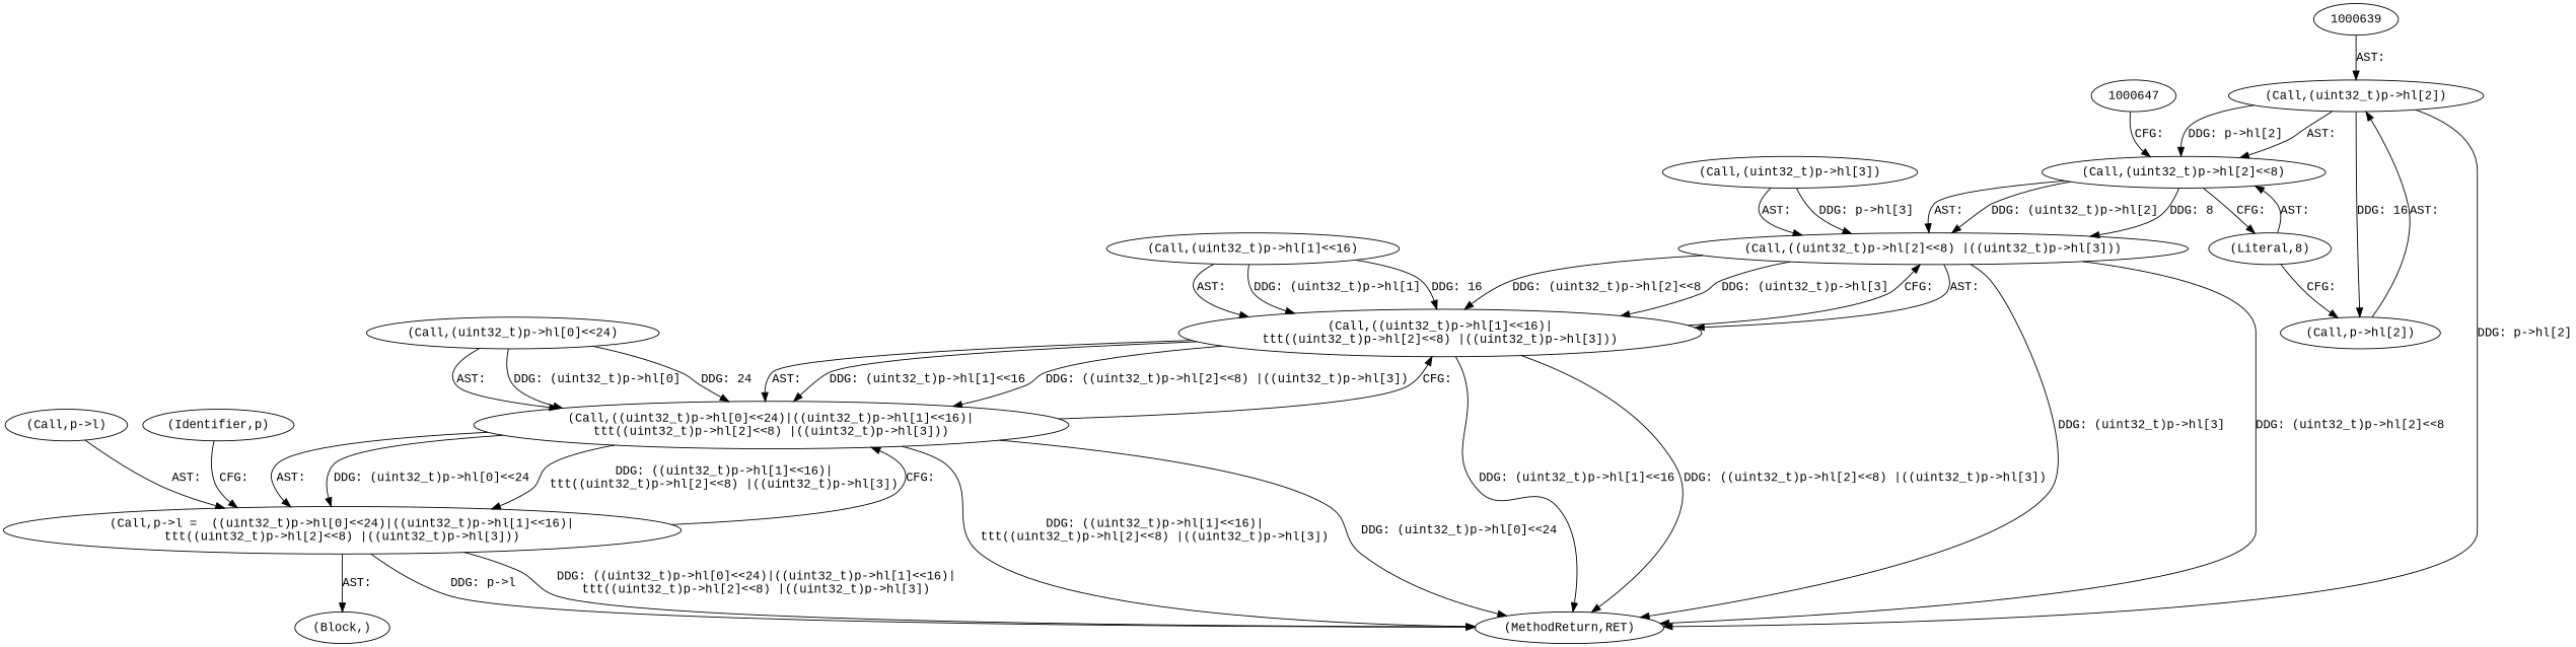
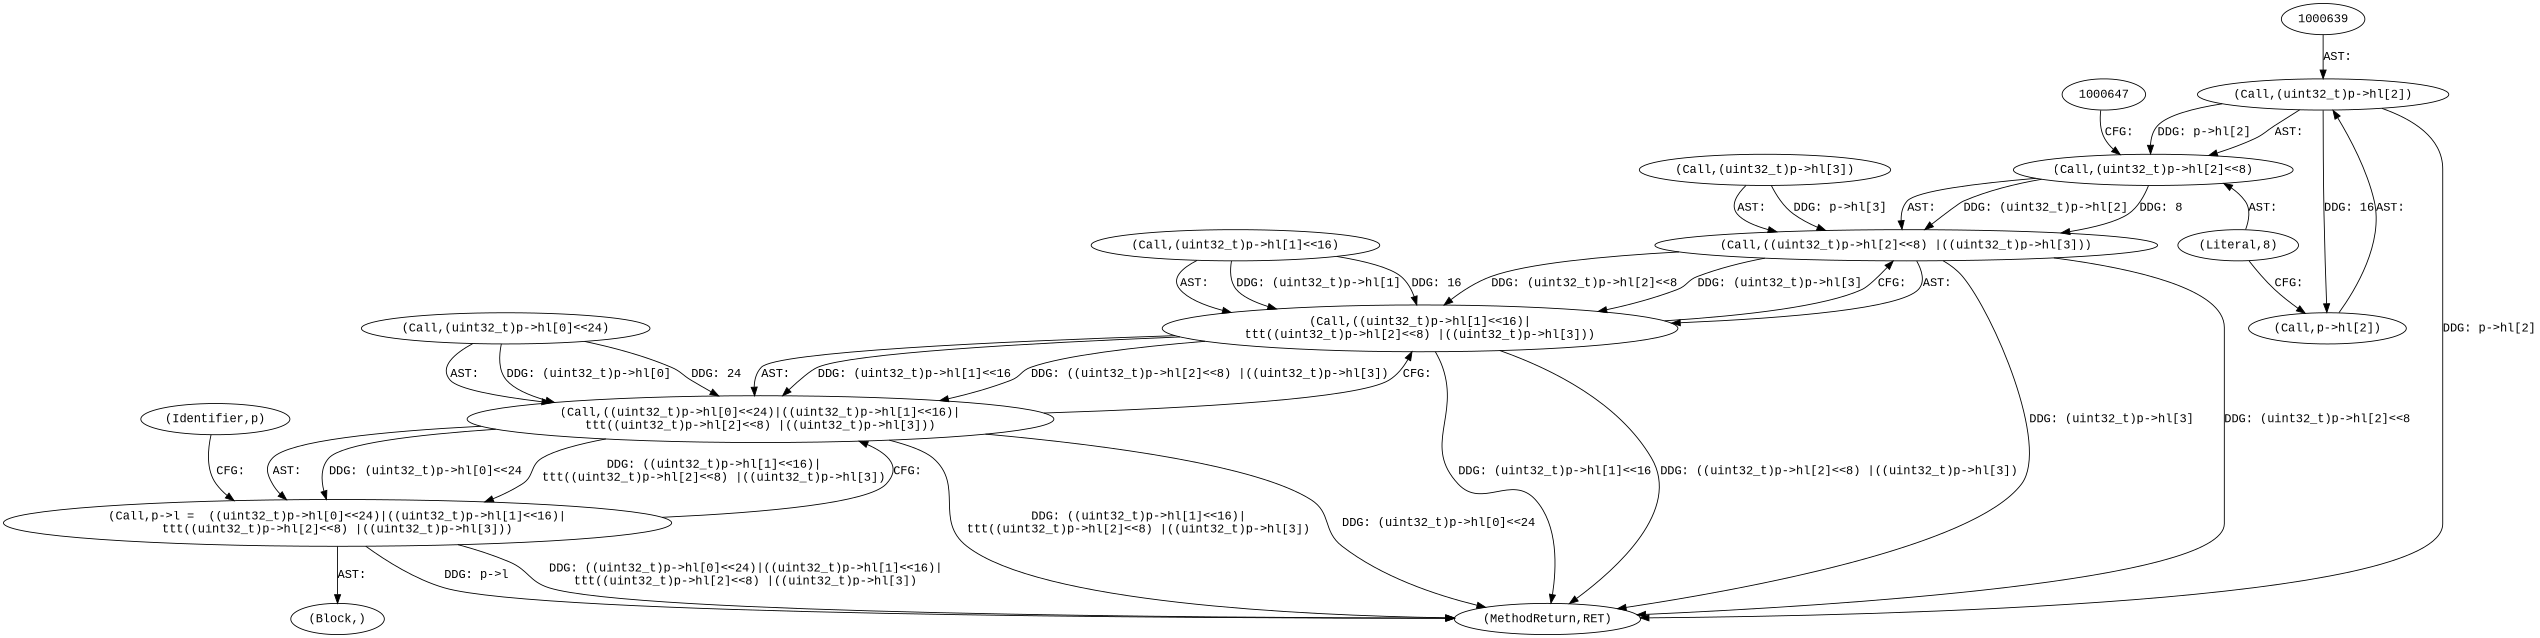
  digraph {
    fontname="Liberation Mono"
    node [fontname="Liberation Mono"]
    edge [fontname="Liberation Mono"]
    n1 [label="(Call,(uint32_t)p->hl[2])"]
    n2 [label="(Call,(uint32_t)p->hl[2]<<8)"]
    n3 [label="(Call,p->hl[2])"]
    n4 [label="(MethodReturn,RET)"]
    n5 [label="(Call,((uint32_t)p->hl[2]<<8) |((uint32_t)p->hl[3]))"]
    n6 [label="(Literal,8)"]
    n7 [label="(Call,((uint32_t)p->hl[1]<<16)|\n\t\t\t((uint32_t)p->hl[2]<<8) |((uint32_t)p->hl[3]))"]
    n8 [label="(Call,((uint32_t)p->hl[0]<<24)|((uint32_t)p->hl[1]<<16)|\n\t\t\t((uint32_t)p->hl[2]<<8) |((uint32_t)p->hl[3]))"]
    n9 [label="(Call,(uint32_t)p->hl[3])"]
    n10 [label="(Call,p->l =  ((uint32_t)p->hl[0]<<24)|((uint32_t)p->hl[1]<<16)|\n\t\t\t((uint32_t)p->hl[2]<<8) |((uint32_t)p->hl[3]))"]
    n11 [label="(Block,)"]
    n12 [label="(Call,(uint32_t)p->hl[1]<<16)"]
-   n13 [label="(Call,p->l)"]
    n14 [label="(Identifier,p)"]
    n15 [label="(Call,(uint32_t)p->hl[0]<<24)"]
    1000639
    1000647
    n1 -> n2 [label="AST: "]
    n1 -> n2 [label="DDG: p->hl[2]"]
    n1 -> n3 [label="DDG: 16"]
    n1 -> n4 [label="DDG: p->hl[2]"]
    n2 -> n5 [label="AST: "]
    n2 -> n5 [label="DDG: (uint32_t)p->hl[2]"]
    n2 -> n5 [label="DDG: 8"]
-   n2 -> n6 [label="CFG: "]
    n3 -> n1 [label="AST: "]
    n5 -> n4 [label="DDG: (uint32_t)p->hl[3]"]
    n5 -> n4 [label="DDG: (uint32_t)p->hl[2]<<8"]
    n5 -> n7 [label="AST: "]
    n5 -> n7 [label="DDG: (uint32_t)p->hl[2]<<8"]
    n5 -> n7 [label="DDG: (uint32_t)p->hl[3]"]
    n6 -> n2 [label="AST: "]
    n6 -> n3 [label="CFG: "]
    n7 -> n4 [label="DDG: (uint32_t)p->hl[1]<<16"]
    n7 -> n4 [label="DDG: ((uint32_t)p->hl[2]<<8) |((uint32_t)p->hl[3])"]
    n7 -> n5 [label="CFG: "]
    n7 -> n8 [label="AST: "]
    n7 -> n8 [label="DDG: (uint32_t)p->hl[1]<<16"]
    n7 -> n8 [label="DDG: ((uint32_t)p->hl[2]<<8) |((uint32_t)p->hl[3])"]
    n8 -> n4 [label="DDG: ((uint32_t)p->hl[1]<<16)|\n\t\t\t((uint32_t)p->hl[2]<<8) |((uint32_t)p->hl[3])"]
    n8 -> n4 [label="DDG: (uint32_t)p->hl[0]<<24"]
    n8 -> n7 [label="CFG: "]
    n8 -> n10 [label="AST: "]
    n8 -> n10 [label="DDG: (uint32_t)p->hl[0]<<24"]
    n8 -> n10 [label="DDG: ((uint32_t)p->hl[1]<<16)|\n\t\t\t((uint32_t)p->hl[2]<<8) |((uint32_t)p->hl[3])"]
    n9 -> n5 [label="AST: "]
    n9 -> n5 [label="DDG: p->hl[3]"]
    n10 -> n4 [label="DDG: p->l"]
    n10 -> n4 [label="DDG: ((uint32_t)p->hl[0]<<24)|((uint32_t)p->hl[1]<<16)|\n\t\t\t((uint32_t)p->hl[2]<<8) |((uint32_t)p->hl[3])"]
    n10 -> n8 [label="CFG: "]
    n10 -> n11 [label="AST: "]
    n12 -> n7 [label="AST: "]
    n12 -> n7 [label="DDG: (uint32_t)p->hl[1]"]
    n12 -> n7 [label="DDG: 16"]
-   n13 -> n10 [label="AST: "]
    n14 -> n10 [label="CFG: "]
    n15 -> n8 [label="AST: "]
    n15 -> n8 [label="DDG: (uint32_t)p->hl[0]"]
    n15 -> n8 [label="DDG: 24"]
    1000639 -> n1 [label="AST: "]
    1000647 -> n2 [label="CFG: "]
  }
